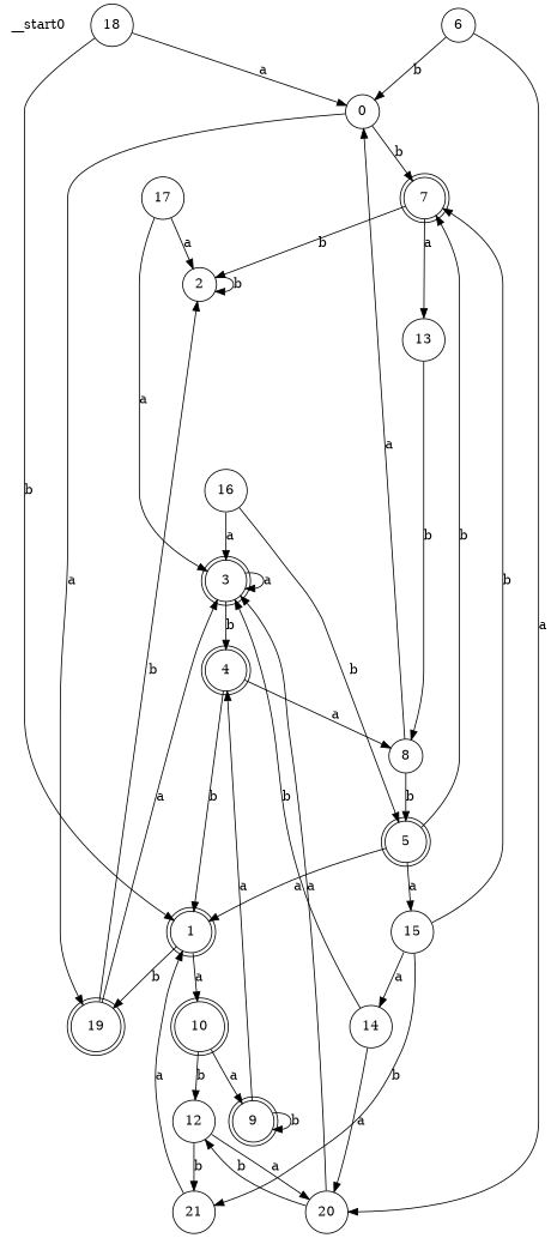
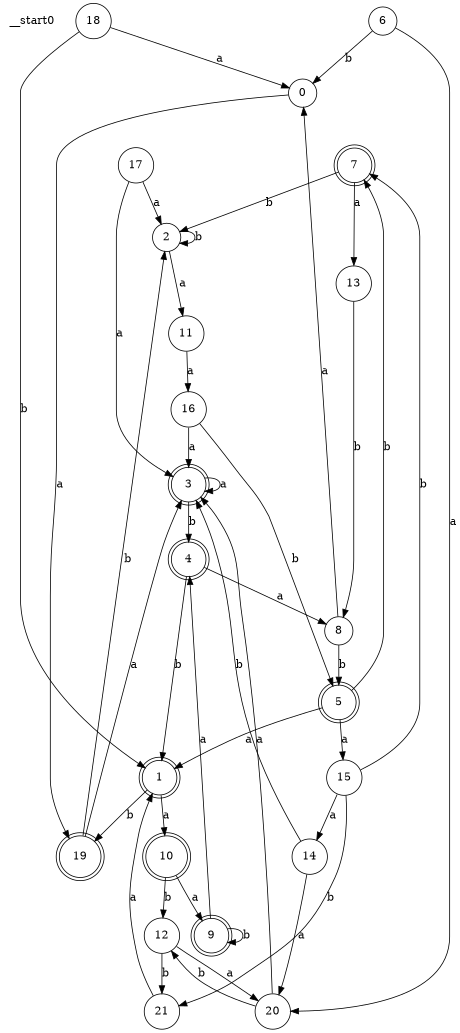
  digraph {
    rankdir=TB
    node [shape=circle color=black fillcolor=white style=filled]
    __start0 [shape=none color="" fillcolor="" style=""]
    n2 [label=0]
    n3 [label=7 shape=doublecircle style="rounded,filled"]
    n4 [label=19 shape=doublecircle style="rounded,filled"]
    n5 [label=2]
    n6 [label=13]
    n7 [label=3 shape=doublecircle style="rounded,filled"]
    n8 [label=1 shape=doublecircle style="rounded,filled"]
    n9 [label=10 shape=doublecircle style="rounded,filled"]
    n10 [label=9 shape=doublecircle style="rounded,filled"]
    n11 [label=12]
+   n12 [label=11]
    n13 [label=16]
    n14 [label=4 shape=doublecircle style="rounded,filled"]
    n15 [label=8]
    n16 [label=5 shape=doublecircle style="rounded,filled"]
    n17 [label=15]
    n18 [label=14]
    n19 [label=21]
    n20 [label=6]
    n21 [label=20]
    n22 [label=17]
    n23 [label=18]
-   n2 -> n3 [label=b]
    n2 -> n4 [label=a]
    n3 -> n5 [label=b]
    n3 -> n6 [label=a]
    n4 -> n5 [label=b]
    n4 -> n7 [label=a]
    n5 -> n5 [label=b]
+   n5 -> n12 [label=a]
    n6 -> n15 [label=b]
    n7 -> n7 [label=a]
    n7 -> n14 [label=b]
    n8 -> n4 [label=b]
    n8 -> n9 [label=a]
    n9 -> n10 [label=a]
    n9 -> n11 [label=b]
    n10 -> n10 [label=b]
    n10 -> n14 [label=a]
    n11 -> n19 [label=b]
    n11 -> n21 [label=a]
+   n12 -> n13 [label=a]
    n13 -> n7 [label=a]
    n13 -> n16 [label=b]
    n14 -> n8 [label=b]
    n14 -> n15 [label=a]
    n15 -> n2 [label=a]
    n15 -> n16 [label=b]
    n16 -> n3 [label=b]
    n16 -> n8 [label=a]
    n16 -> n17 [label=a]
    n17 -> n3 [label=b]
    n17 -> n18 [label=a]
    n17 -> n19 [label=b]
    n18 -> n7 [label=b]
    n18 -> n21 [label=a]
    n19 -> n8 [label=a]
    n20 -> n2 [label=b]
    n20 -> n21 [label=a]
    n21 -> n7 [label=a]
    n21 -> n11 [label=b]
    n22 -> n5 [label=a]
    n22 -> n7 [label=a]
    n23 -> n2 [label=a]
    n23 -> n8 [label=b]
  }
